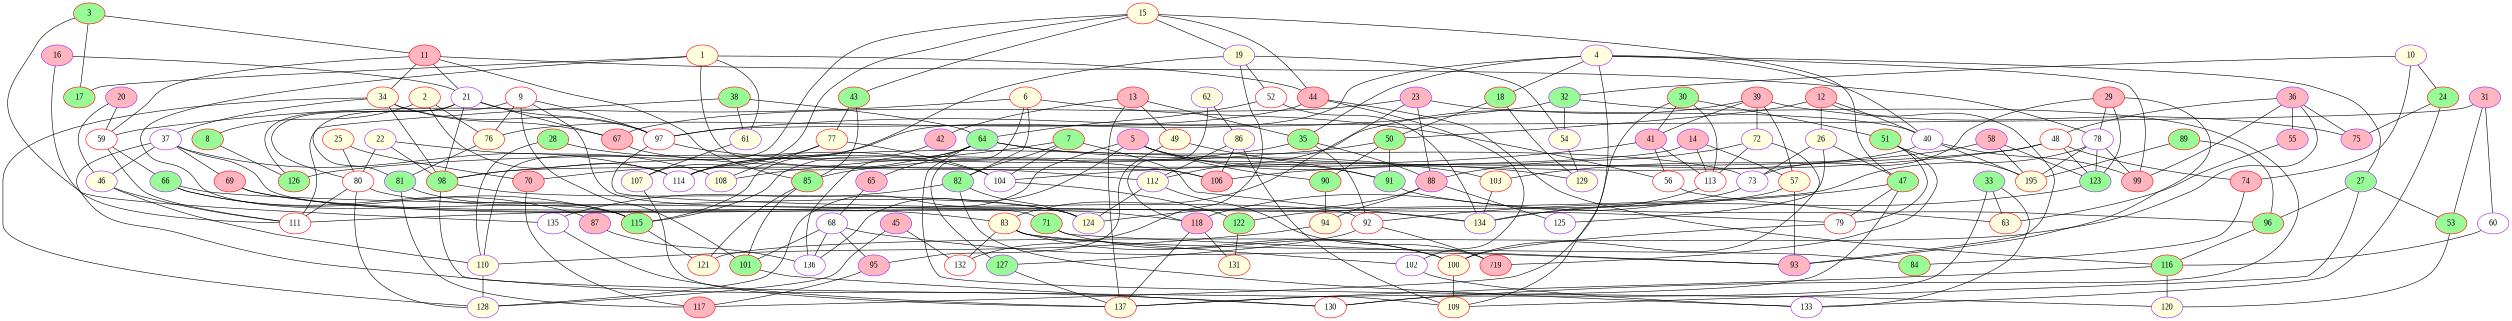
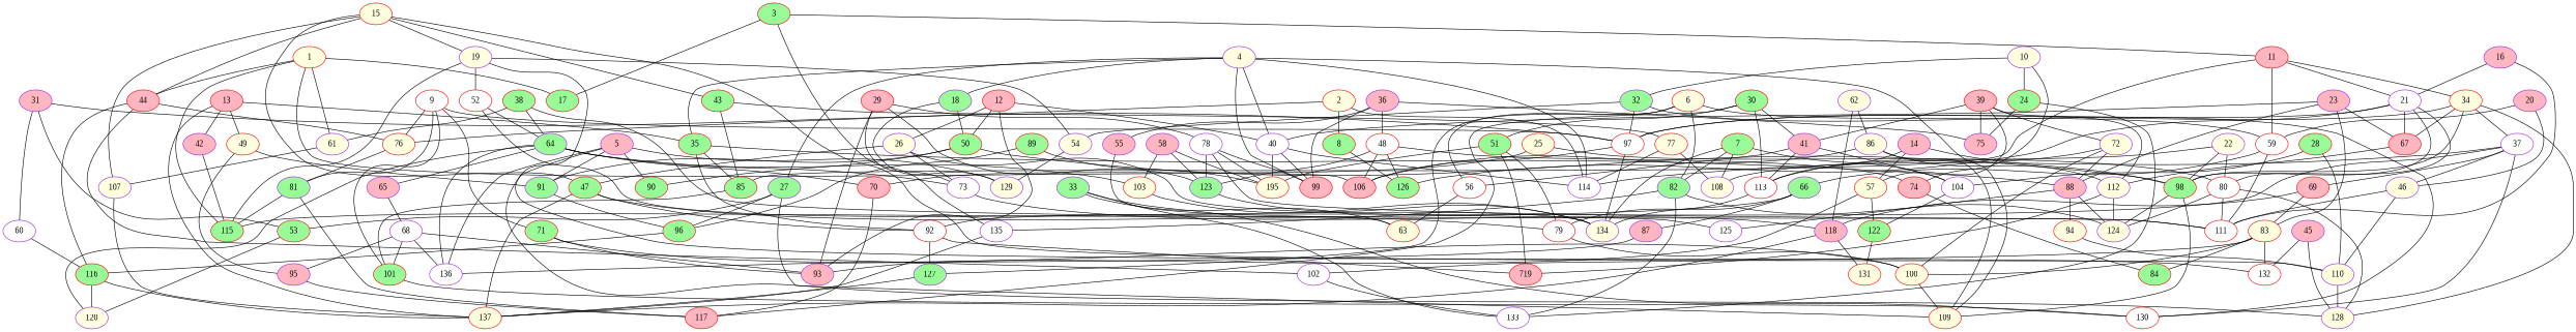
  graph {
    fontname="Liberation Serif"
    node [color=red fillcolor=lightyellow fontname="Liberation Serif" style=filled]
    edge [fontname="Liberation Serif"]
    17 [fillcolor=palegreen]
    1
    44 [fillcolor=lightpink]
    61 [color=purple]
    106 [fillcolor=lightpink]
    115 [fillcolor=palegreen]
    76
    102 [color=purple fillcolor=white]
    116 [fillcolor=palegreen]
    107 [color=purple]
-   121
    8 [fillcolor=palegreen]
    2
    114 [color=purple fillcolor=white]
    126 [fillcolor=palegreen]
    81 [color=purple fillcolor=palegreen]
    3 [fillcolor=palegreen]
    11 [fillcolor=lightpink]
    135 [color=purple fillcolor=white]
    59 [fillcolor=white]
    21 [color=purple fillcolor=white]
    34
    78 [color=purple fillcolor=white]
    85 [fillcolor=palegreen]
    137
    4 [color=purple]
-   18 [fillcolor=palegreen]
+   18 [color=purple fillcolor=palegreen]
    27 [color=purple fillcolor=palegreen]
    35 [fillcolor=palegreen]
    40 [color=purple fillcolor=white]
    99 [fillcolor=lightpink]
    109
    129 [color=purple]
    50 [fillcolor=palegreen]
    53 [fillcolor=palegreen]
    96 [fillcolor=palegreen]
    88 [color=purple fillcolor=lightpink]
    92 [fillcolor=white]
    n39 [label=195]
    5 [color=purple fillcolor=lightpink]
    90 [fillcolor=palegreen]
    91 [color=purple fillcolor=palegreen]
    128 [color=purple]
    136 [color=purple fillcolor=white]
    94
    56 [fillcolor=white]
    6
    82 [color=purple fillcolor=palegreen]
    127 [color=purple fillcolor=palegreen]
    63
    111 [fillcolor=white]
    66 [color=purple fillcolor=palegreen]
    133 [color=purple fillcolor=white]
    124 [color=purple]
    7 [fillcolor=palegreen]
    104 [color=purple fillcolor=white]
    108 [color=purple]
    134 [color=purple]
    122 [fillcolor=palegreen]
    9 [fillcolor=white]
    71 [fillcolor=palegreen]
    97 [fillcolor=white]
    101 [fillcolor=palegreen]
    93 [color=purple fillcolor=lightpink]
    100
    117 [fillcolor=lightpink]
    130 [fillcolor=white]
    10 [color=purple]
    24 [fillcolor=palegreen]
    32 [color=purple fillcolor=palegreen]
    74 [fillcolor=lightpink]
    75 [color=purple fillcolor=lightpink]
    54 [color=purple]
    84 [fillcolor=palegreen]
    98 [fillcolor=palegreen]
    67 [fillcolor=lightpink]
    80 [fillcolor=white]
    37 [color=purple fillcolor=white]
    123 [color=purple fillcolor=palegreen]
    12 [fillcolor=lightpink]
    26 [color=purple]
    47 [fillcolor=palegreen]
    73 [color=purple fillcolor=white]
    125 [color=purple fillcolor=white]
    13 [fillcolor=lightpink]
    42 [color=purple fillcolor=lightpink]
    49
    95 [color=purple fillcolor=lightpink]
    14 [color=purple fillcolor=lightpink]
    57
    113 [fillcolor=white]
    15
    19 [color=purple]
    43 [fillcolor=palegreen]
    110 [color=purple]
    52 [fillcolor=white]
    132 [fillcolor=white]
    77
    79 [fillcolor=white]
    16 [color=purple fillcolor=lightpink]
    64 [color=purple fillcolor=palegreen]
    20 [color=purple fillcolor=lightpink]
    46 [color=purple]
    112 [color=purple]
    22 [color=purple]
    23 [color=purple fillcolor=lightpink]
    83
    25
    70 [fillcolor=lightpink]
    118 [color=purple fillcolor=lightpink]
    120 [color=purple]
    28 [fillcolor=palegreen]
    29 [fillcolor=lightpink]
    30 [fillcolor=palegreen]
    41 [color=purple fillcolor=lightpink]
    51 [fillcolor=palegreen]
    n117 [fillcolor=lightpink label=719]
    31 [color=purple fillcolor=lightpink]
    60 [color=purple fillcolor=white]
    33 [color=purple fillcolor=palegreen]
    69 [fillcolor=lightpink]
    36 [color=purple fillcolor=lightpink]
    48 [fillcolor=white]
    55 [color=purple fillcolor=lightpink]
    38 [fillcolor=palegreen]
    103
    65 [color=purple fillcolor=lightpink]
    39 [fillcolor=lightpink]
    72 [color=purple]
    45 [color=purple fillcolor=lightpink]
    131
    58 [color=purple fillcolor=lightpink]
    87 [color=purple fillcolor=lightpink]
    62 [color=purple]
    86 [color=purple]
    68 [color=purple fillcolor=white]
    89 [fillcolor=palegreen]
    1 -- 17
    1 -- 44
    1 -- 61
    1 -- 106
    1 -- 115
    44 -- 76
    44 -- 102
    44 -- 116
    61 -- 107
-   115 -- 121
    76 -- 81
    102 -- 133
    116 -- 137
    116 -- 120
    107 -- 137
    8 -- 126
    2 -- 76
    2 -- 8
    2 -- 114
    81 -- 115
    81 -- 117
    3 -- 17
    3 -- 11
    3 -- 135
    11 -- 59
    11 -- 21
    11 -- 34
-   11 -- 78
    11 -- 85
    135 -- 137
    59 -- 111
    59 -- 66
    21 -- 126
    21 -- 97
    21 -- 98
    21 -- 67
    21 -- 80
    34 -- 128
    34 -- 97
    34 -- 98
    34 -- 67
    34 -- 37
    78 -- 99
    78 -- n39
    78 -- 111
    78 -- 123
-   85 -- 121
    85 -- 101
    4 -- 114
    4 -- 18
    4 -- 27
    4 -- 35
    4 -- 40
    4 -- 99
    4 -- 109
    18 -- 129
    18 -- 50
    27 -- 109
    27 -- 53
    27 -- 96
    35 -- 85
    35 -- 88
    35 -- 92
    40 -- 114
    40 -- 99
    40 -- n39
    50 -- 90
    50 -- 91
    50 -- 98
    53 -- 120
    96 -- 116
    88 -- 94
    88 -- 124
    88 -- 125
    92 -- 127
    92 -- n117
    5 -- 129
    5 -- 90
    5 -- 91
    5 -- 128
    5 -- 136
-   90 -- 94
    91 -- 96
    94 -- 110
    56 -- 63
    6 -- 59
    6 -- 56
    6 -- 82
    6 -- 127
    82 -- 135
    82 -- 133
    82 -- 124
    127 -- 137
    66 -- 115
    66 -- 79
    66 -- 87
    7 -- 82
    7 -- 104
    7 -- 108
    7 -- 134
    104 -- 122
    122 -- 131
    9 -- 76
    9 -- 81
    9 -- 71
    9 -- 97
    9 -- 101
    71 -- 93
    71 -- 100
    97 -- 106
    97 -- 134
    101 -- 130
    100 -- 109
    10 -- 24
    10 -- 32
    10 -- 74
    24 -- 133
    24 -- 75
    32 -- 97
    32 -- 130
    32 -- 54
    74 -- 84
    54 -- 129
    98 -- 109
    98 -- 124
    67 -- 112
    80 -- 128
    80 -- 111
    80 -- 124
    37 -- 114
    37 -- 92
    37 -- 130
    37 -- 46
    37 -- 69
    123 -- 134
    12 -- 40
    12 -- 50
    12 -- 93
    12 -- 26
    26 -- 47
    26 -- 73
    26 -- 125
    47 -- 137
    47 -- 92
    47 -- 79
    73 -- 118
    13 -- 137
    13 -- 35
    13 -- 42
    13 -- 49
    42 -- 115
    49 -- 91
    49 -- 95
    95 -- 117
    14 -- 98
    14 -- 57
    14 -- 113
    57 -- 122
    57 -- 93
    113 -- 134
    15 -- 44
    15 -- 107
    15 -- 47
    15 -- 19
    15 -- 43
    15 -- 110
    19 -- 115
    19 -- 54
    19 -- 52
    19 -- 132
    43 -- 85
    43 -- 77
    110 -- 128
    52 -- 134
    52 -- 64
    77 -- 114
-   77 -- 104
    77 -- 108
    79 -- 100
    16 -- 21
    16 -- 111
    64 -- 136
    64 -- 73
    64 -- 70
    64 -- 120
    64 -- 103
    64 -- 65
    20 -- 59
    20 -- 46
    46 -- 111
    46 -- 110
    112 -- 124
    112 -- n117
    22 -- 108
    22 -- 98
    22 -- 80
    23 -- 40
    23 -- 88
    23 -- 67
    23 -- 83
    83 -- 102
    83 -- 100
    83 -- 84
    83 -- 132
    25 -- 80
    25 -- 70
    70 -- 117
    118 -- 137
    118 -- 131
    28 -- 104
    28 -- 110
    29 -- 78
    29 -- 93
    29 -- 123
    29 -- 73
    30 -- 117
    30 -- 113
    30 -- 41
    30 -- 51
    41 -- 56
    41 -- 104
    41 -- 113
    51 -- n39
    51 -- 79
    51 -- n117
    31 -- 53
    31 -- 97
    31 -- 60
    60 -- 116
    33 -- 63
    33 -- 133
    33 -- 130
    69 -- 83
    69 -- 118
-   36 -- 121
    36 -- 99
    36 -- 75
    36 -- 48
    36 -- 55
    48 -- 106
    48 -- 126
    48 -- 74
    48 -- 123
    55 -- 63
    38 -- 61
    38 -- 111
    38 -- 64
    103 -- 134
    65 -- 68
    39 -- 75
    39 -- 57
    39 -- 112
    39 -- 41
    39 -- 72
    72 -- 88
    72 -- 100
    72 -- 113
    45 -- 128
    45 -- 132
    58 -- n39
    58 -- 123
    58 -- 103
    87 -- 136
    62 -- 118
    62 -- 86
    86 -- 106
    86 -- 109
    86 -- 112
    68 -- 136
    68 -- 101
    68 -- 93
    68 -- 95
    89 -- 96
    89 -- n39
  }
